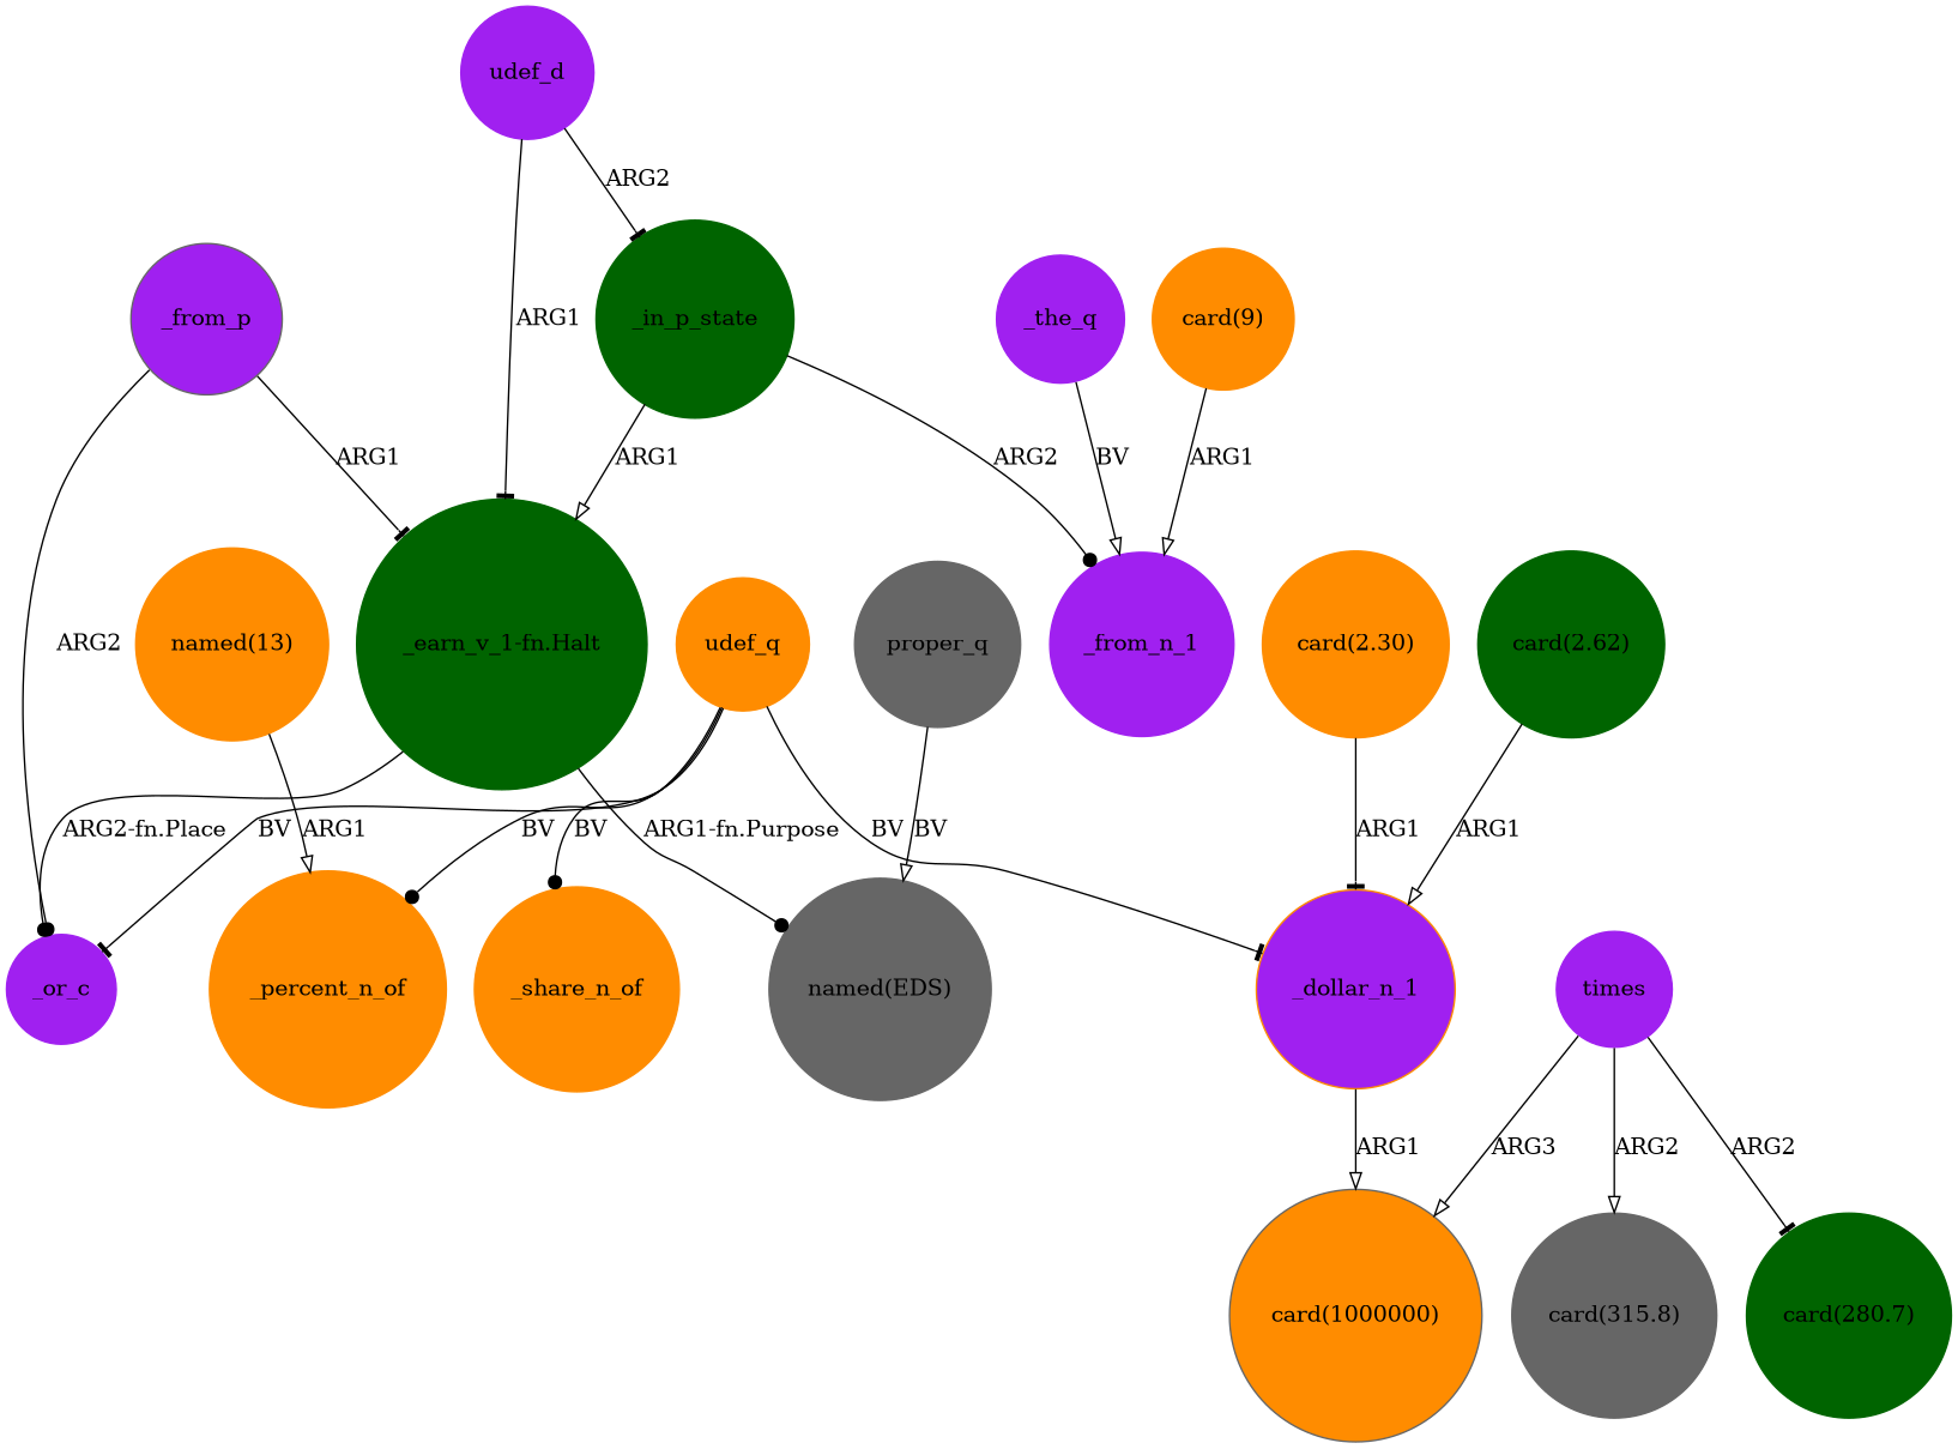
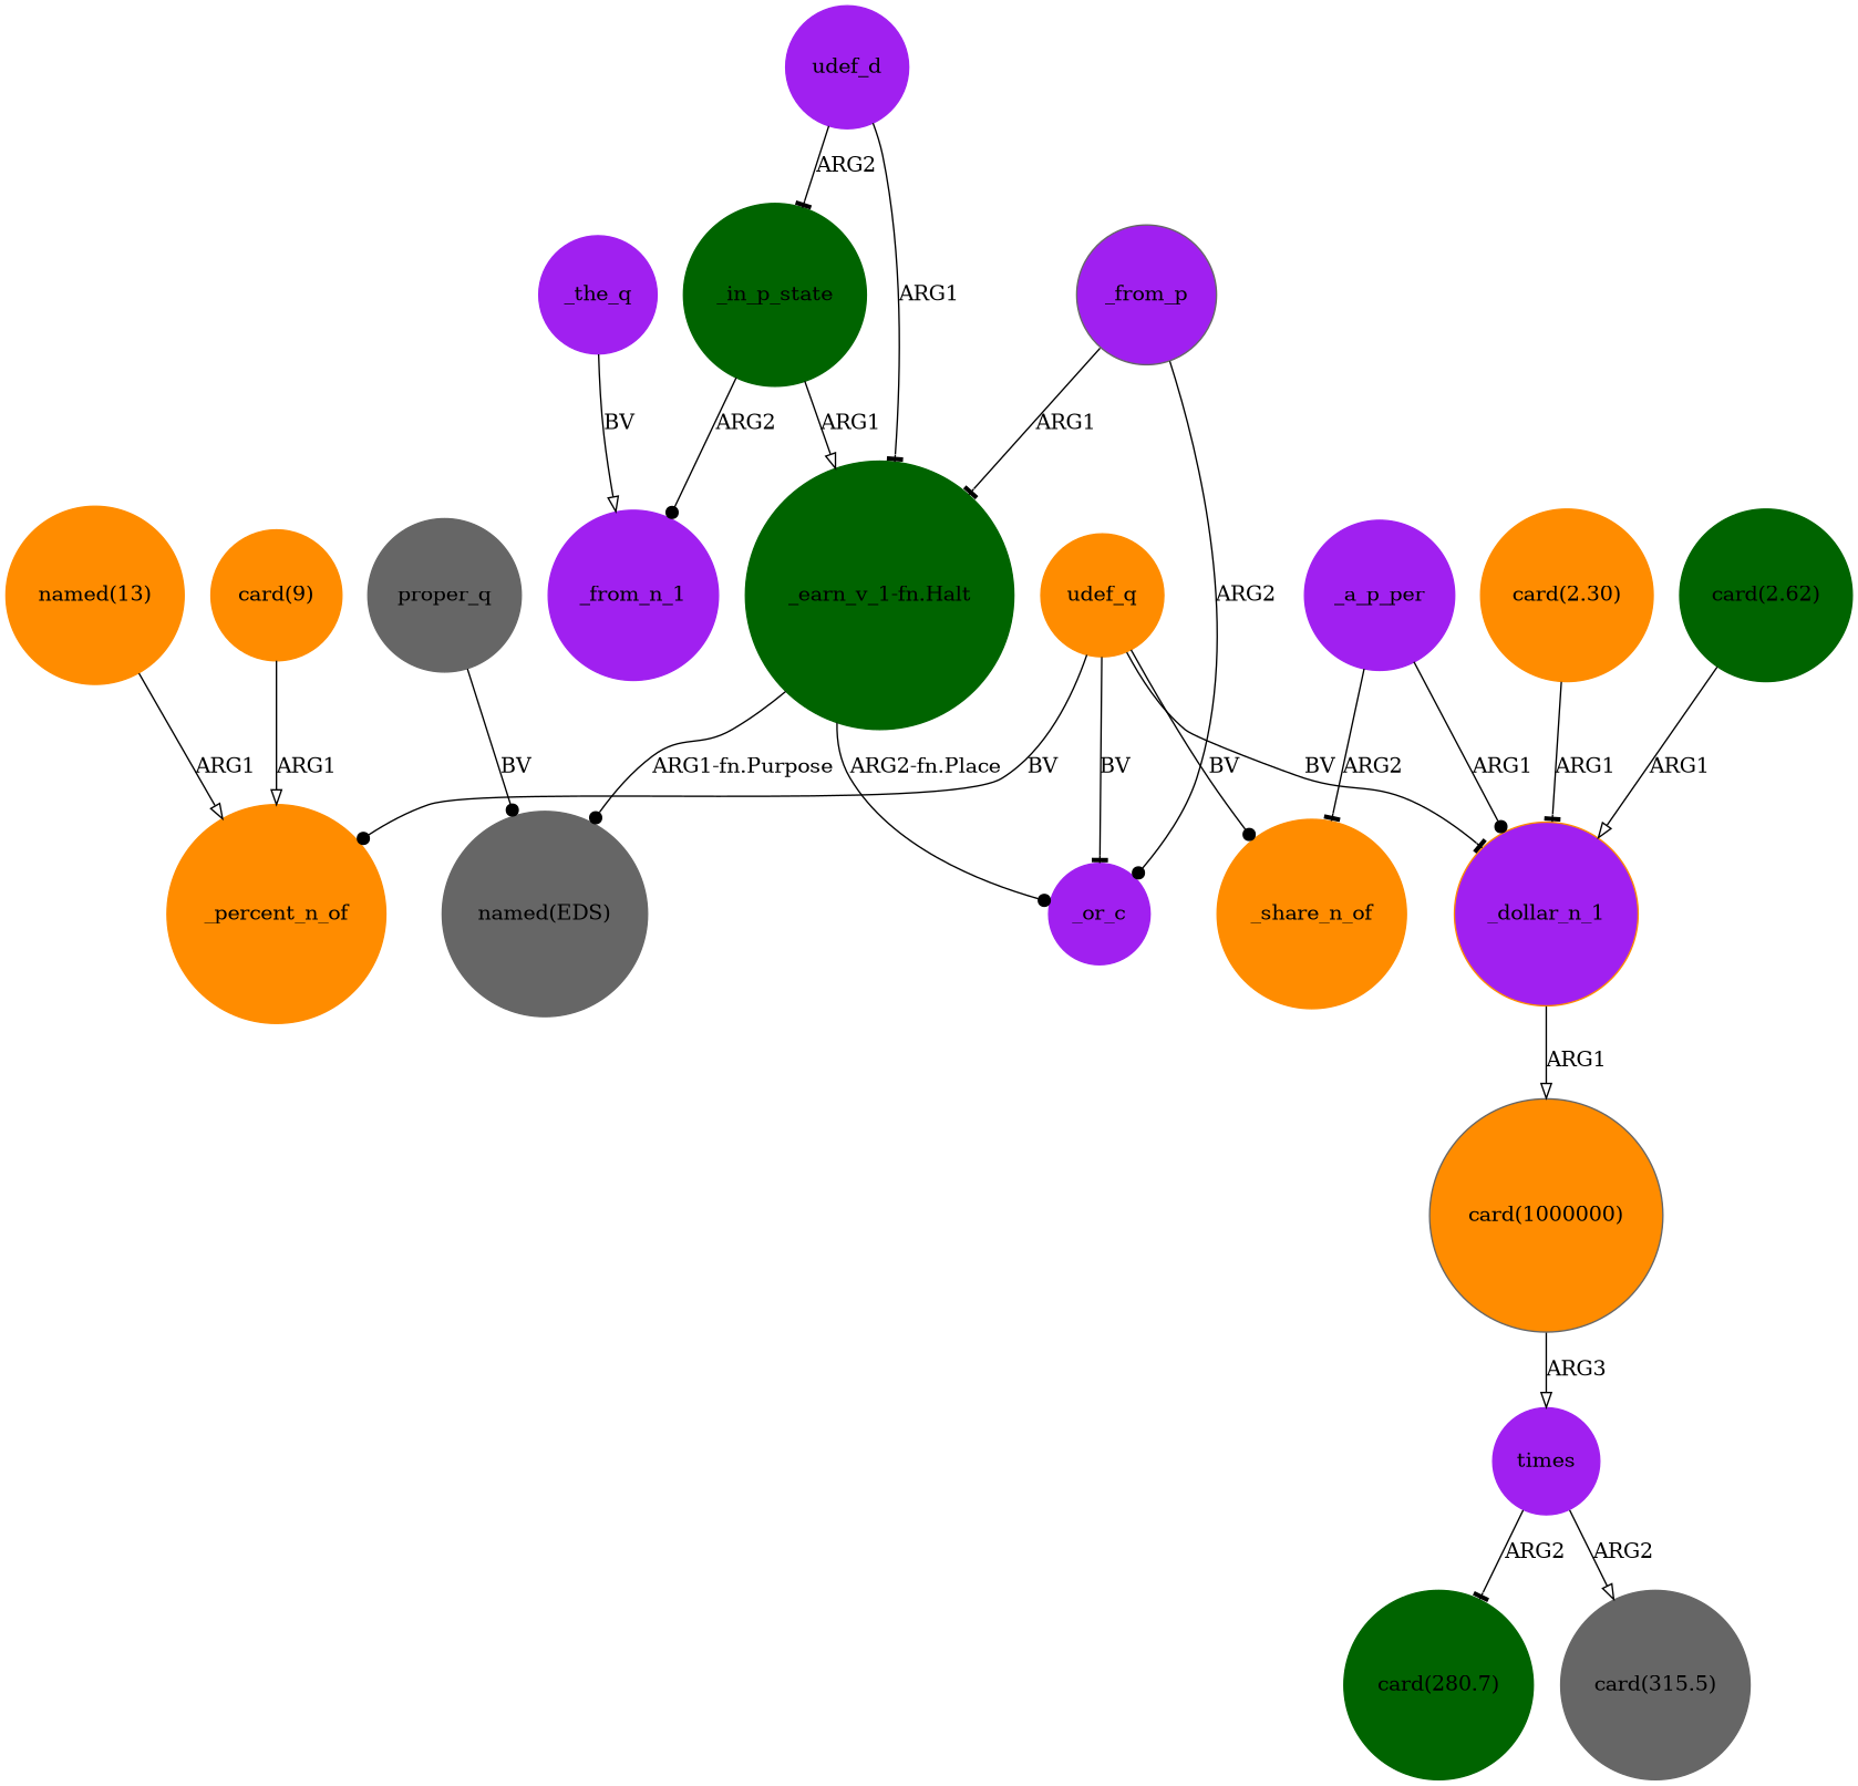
  digraph {
    node [color=darkorange shape=circle style=filled]
    edge [arrowhead=onormal]
    _percent_n_of
    "_earn_v_1-fn.Halt" [color=darkgreen]
    "named(EDS)" [color=gray40]
    _or_c [color=purple]
    n5 [color=purple label=udef_d]
    _in_p_state [color=darkgreen]
    n7 [color=purple label=_from_n_1]
    "card(280.7)" [color=darkgreen]
    times [color=purple]
-   "card(315.8)" [color=gray40]
+   "card(315.8)" [color=gray40 label="card(315.5)"]
    "card(1000000)" [color=gray40 fillcolor=darkorange]
    _the_q [color=purple]
    _from_p [color=gray40 fillcolor=purple]
    proper_q [color=gray40]
    _dollar_n_1 [fillcolor=purple]
    "card(2.30)"
    udef_q
    _share_n_of
+   _a_p_per [color=purple]
    n20 [label="named(13)"]
    "card(2.62)" [color=darkgreen]
    "card(9)"
    "_earn_v_1-fn.Halt" -> "named(EDS)" [arrowhead=dot label="ARG1-fn.Purpose"]
    "_earn_v_1-fn.Halt" -> _or_c [arrowhead=dot label="ARG2-fn.Place"]
    n5 -> "_earn_v_1-fn.Halt" [arrowhead=tee label=ARG1]
    n5 -> _in_p_state [arrowhead=tee label=ARG2]
    _in_p_state -> "_earn_v_1-fn.Halt" [label=ARG1]
    _in_p_state -> n7 [arrowhead=dot label=ARG2]
    times -> "card(280.7)" [arrowhead=tee label=ARG2]
    times -> "card(315.8)" [label=ARG2]
-   times -> "card(1000000)" [label=ARG3]
+   "card(1000000)" -> times [label=ARG3]
    _the_q -> n7 [label=BV]
    _from_p -> "_earn_v_1-fn.Halt" [arrowhead=tee label=ARG1]
    _from_p -> _or_c [arrowhead=dot label=ARG2]
-   proper_q -> "named(EDS)" [label=BV]
+   proper_q -> "named(EDS)" [arrowhead=dot label=BV]
    _dollar_n_1 -> "card(1000000)" [label=ARG1]
    "card(2.30)" -> _dollar_n_1 [arrowhead=tee label=ARG1]
    udef_q -> _percent_n_of [arrowhead=dot label=BV]
    udef_q -> _or_c [arrowhead=tee label=BV]
    udef_q -> _dollar_n_1 [arrowhead=tee label=BV]
    udef_q -> _share_n_of [arrowhead=dot label=BV]
+   _a_p_per -> _dollar_n_1 [arrowhead=dot label=ARG1]
+   _a_p_per -> _share_n_of [arrowhead=tee label=ARG2]
    n20 -> _percent_n_of [label=ARG1]
    "card(2.62)" -> _dollar_n_1 [label=ARG1]
-   "card(9)" -> n7 [label=ARG1]
+   "card(9)" -> _percent_n_of [label=ARG1]
  }
